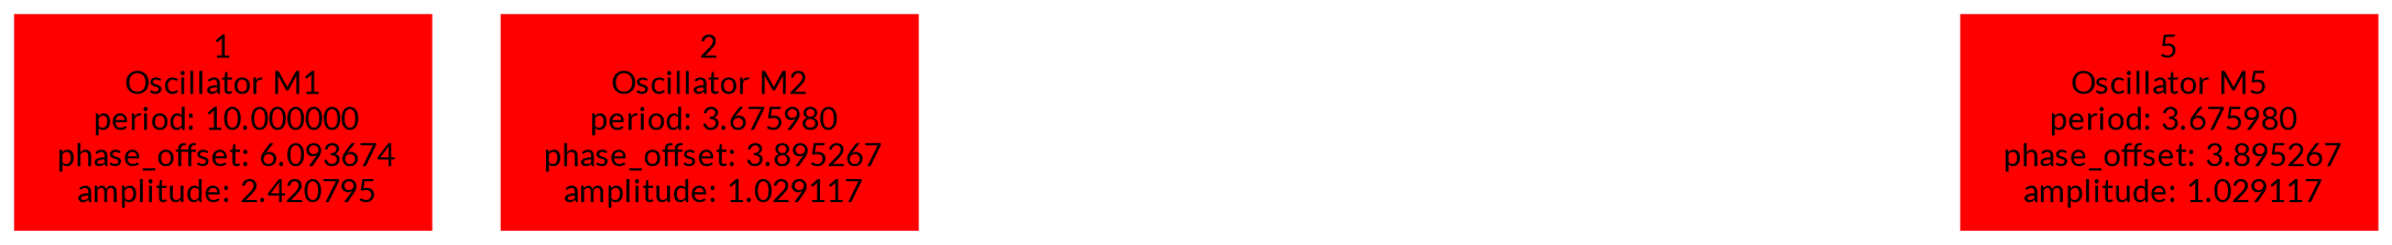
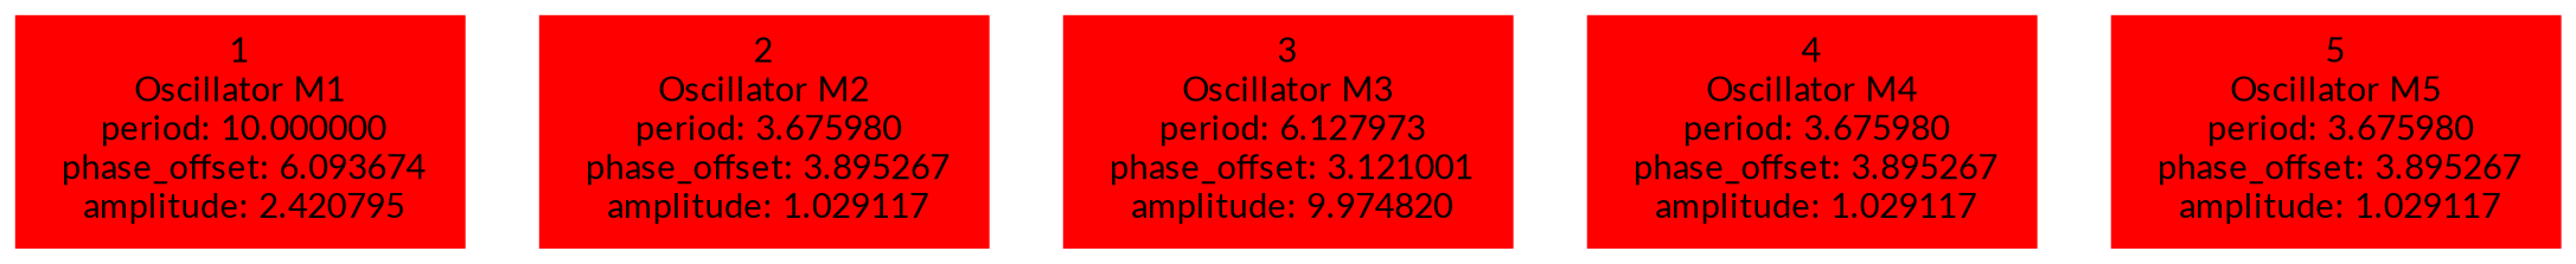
  digraph {
    forcelabels=true
    fontname=Lato
    node [color=red fontsize=8 shape=box style=filled fontname=Lato]
    n1 [label=<1<BR />Oscillator M1<BR /> period: 10.000000<BR /> phase_offset: 6.093674<BR /> amplitude: 2.420795>]
    n2 [label=<2<BR />Oscillator M2<BR /> period: 3.675980<BR /> phase_offset: 3.895267<BR /> amplitude: 1.029117>]
+   n3 [label=<3<BR />Oscillator M3<BR /> period: 6.127973<BR /> phase_offset: 3.121001<BR /> amplitude: 9.974820>]
+   n4 [label=<4<BR />Oscillator M4<BR /> period: 3.675980<BR /> phase_offset: 3.895267<BR /> amplitude: 1.029117>]
    n5 [label=<5<BR />Oscillator M5<BR /> period: 3.675980<BR /> phase_offset: 3.895267<BR /> amplitude: 1.029117>]
  }
